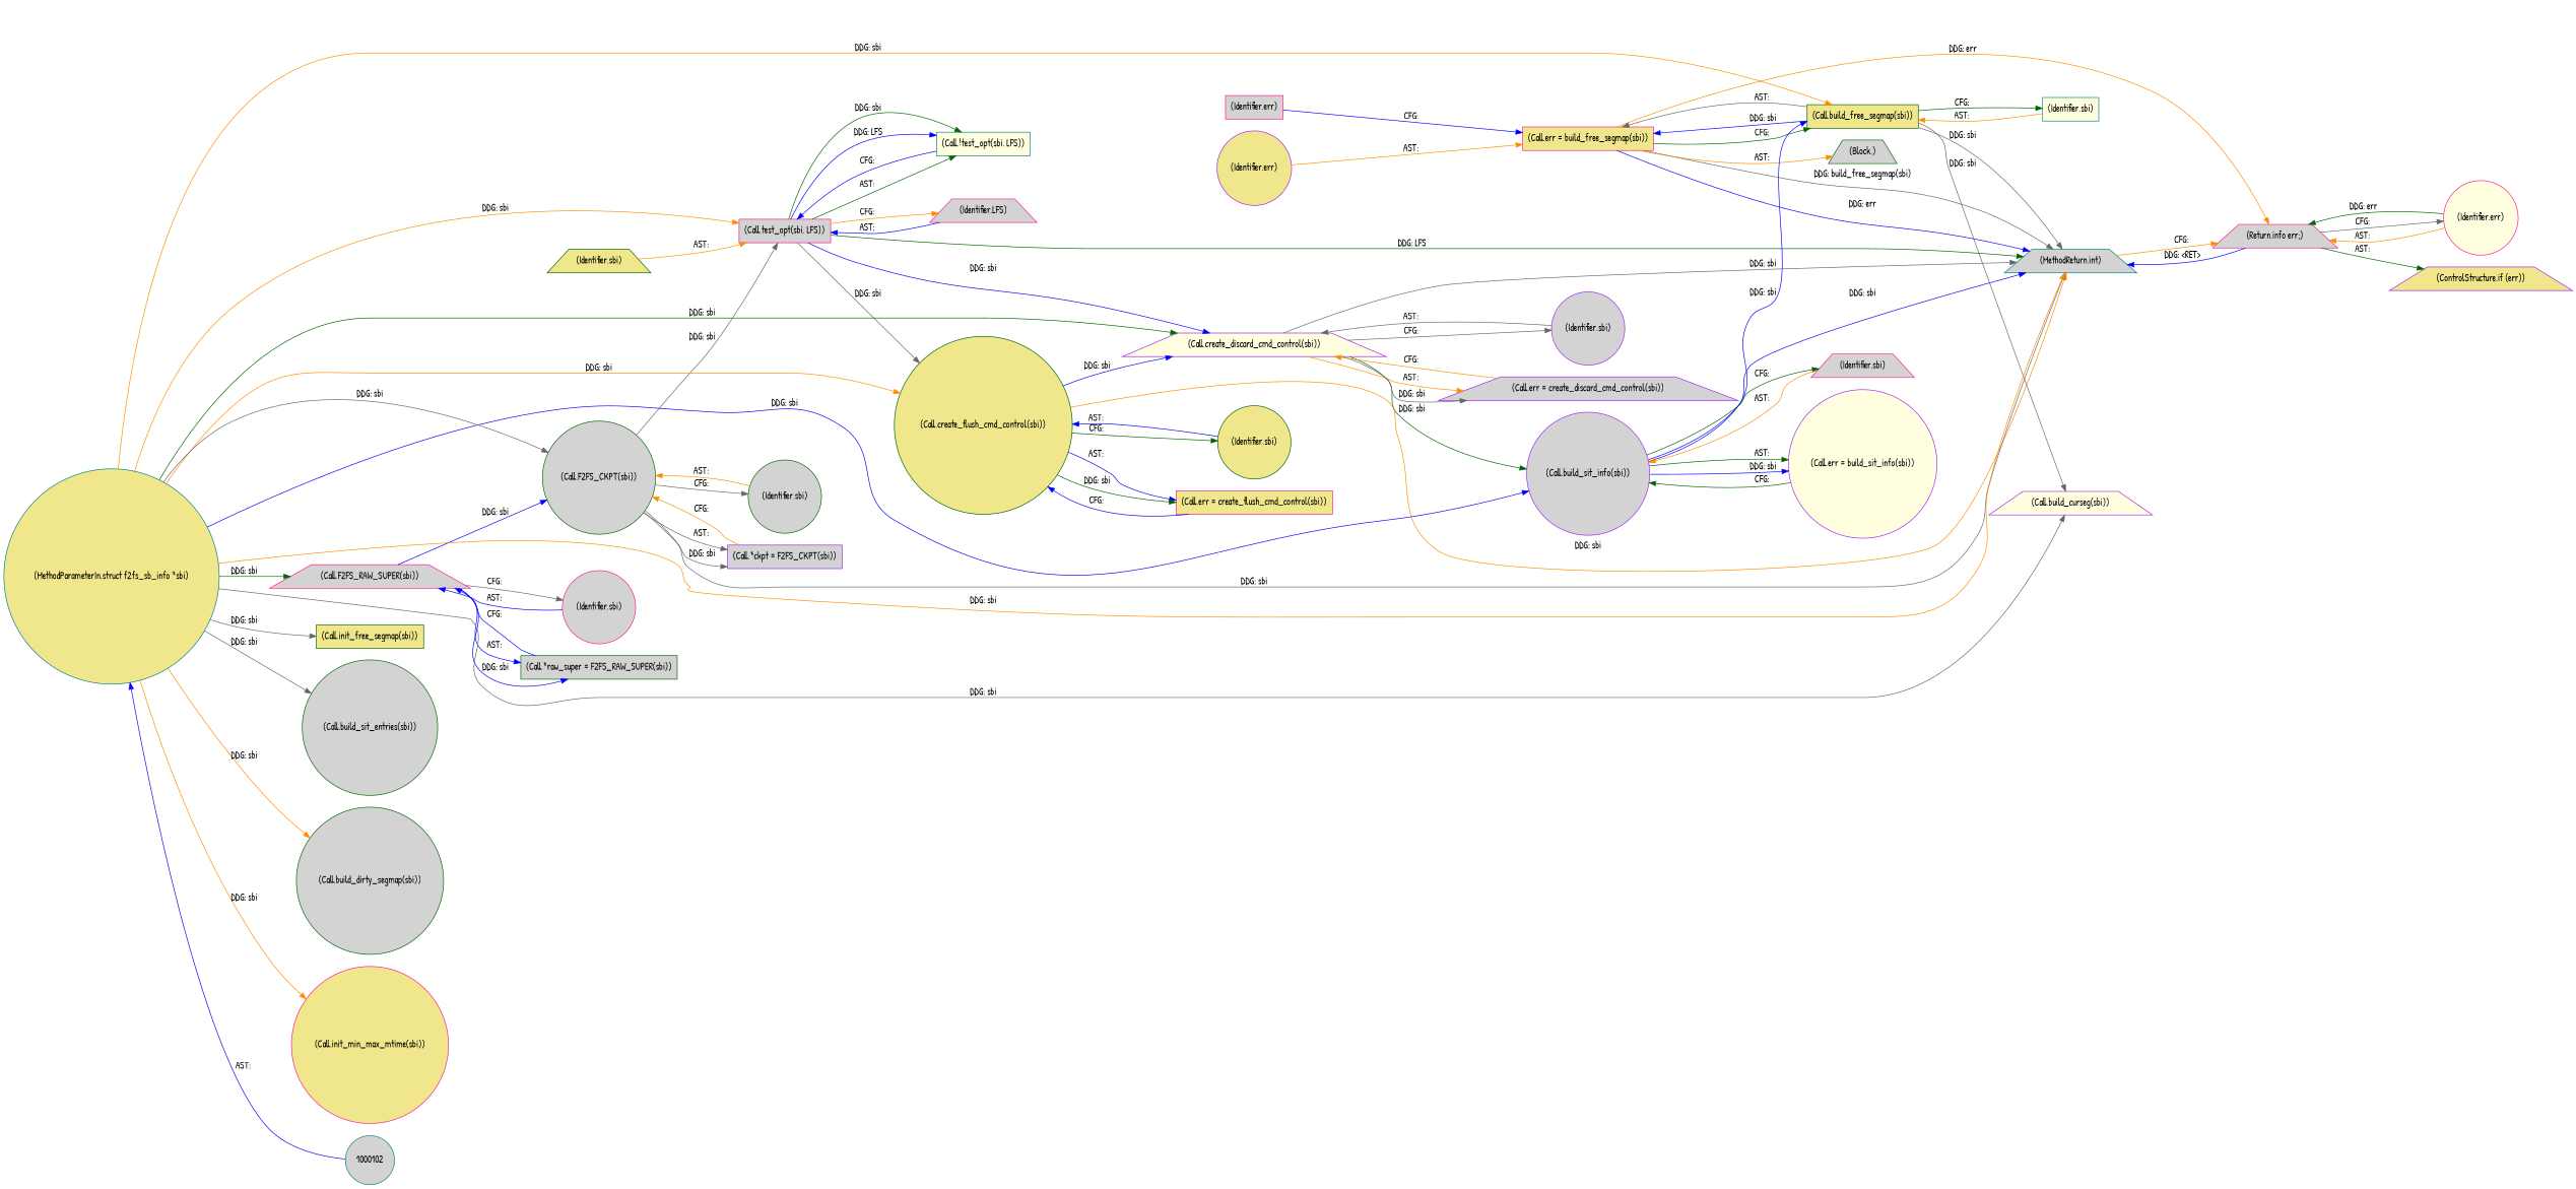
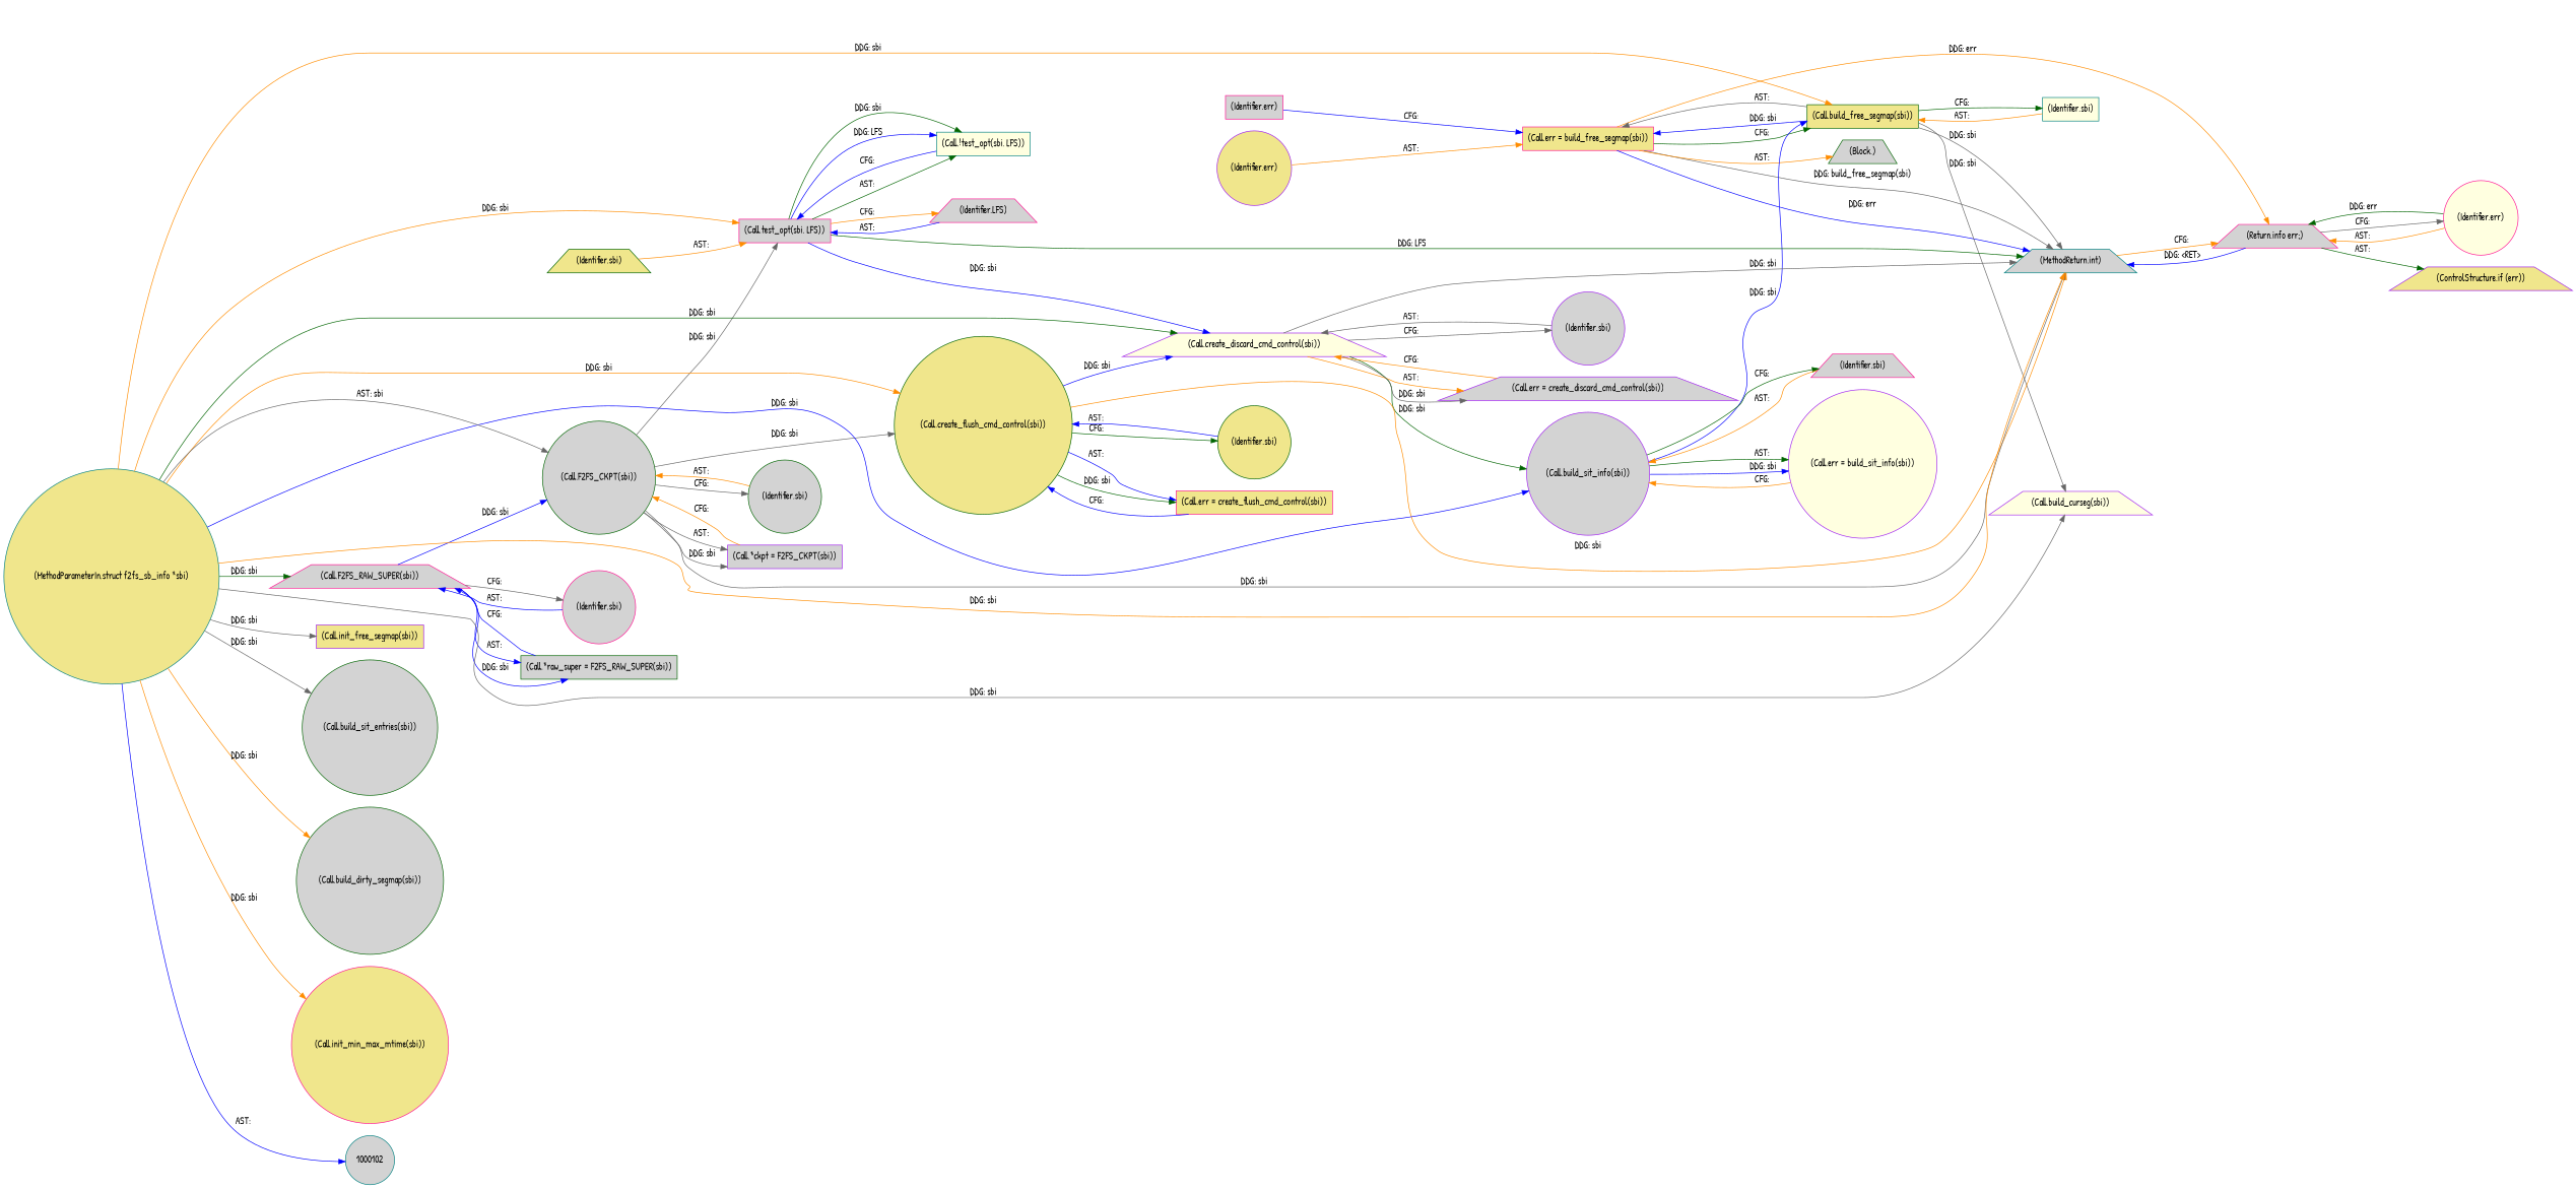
  digraph {
    fontname="Patrick Hand"
    rankdir=LR
    node [color=deeppink fillcolor=lightgrey fontname="Patrick Hand" shape=circle style=filled]
    edge [color=blue fontname="Patrick Hand"]
    n1 [fillcolor=khaki label="(Call,err = build_free_segmap(sbi))" shape=box]
    n2 [color=darkgreen fillcolor=khaki label="(Call,build_free_segmap(sbi))" shape=box]
    n3 [label="(Return,info err;)" shape=trapezium]
    n4 [color=teal label="(MethodReturn,int)" shape=trapezium]
    n5 [color=darkgreen label="(Block,)" shape=trapezium]
    n6 [color=purple fillcolor=lightyellow label="(Call,build_curseg(sbi))" shape=trapezium]
    n7 [color=teal fillcolor=lightyellow label="(Identifier,sbi)" shape=box]
    n8 [fillcolor=lightyellow label="(Identifier,err)"]
    n9 [color=purple fillcolor=khaki label="(ControlStructure,if (err))" shape=trapezium]
    n10 [color=purple label="(Call,build_sit_info(sbi))"]
    n11 [color=purple fillcolor=lightyellow label="(Call,err = build_sit_info(sbi))"]
    n12 [label="(Identifier,sbi)" shape=trapezium]
    n13 [color=purple fillcolor=lightyellow label="(Call,create_discard_cmd_control(sbi))" shape=trapezium]
    n14 [color=purple label="(Call,err = create_discard_cmd_control(sbi))" shape=trapezium]
    n15 [color=purple label="(Identifier,sbi)"]
    n16 [color=darkgreen fillcolor=khaki label="(Call,create_flush_cmd_control(sbi))"]
    n17 [color=darkgreen fillcolor=khaki label="(Identifier,sbi)"]
    n18 [fillcolor=khaki label="(Call,err = create_flush_cmd_control(sbi))" shape=box]
    n19 [label="(Call,test_opt(sbi, LFS))" shape=box]
    n20 [color=teal fillcolor=lightyellow label="(Call,!test_opt(sbi, LFS))" shape=box]
    n21 [label="(Identifier,LFS)" shape=trapezium]
    n22 [color=darkgreen label="(Call,F2FS_CKPT(sbi))"]
    n23 [color=darkgreen label="(Identifier,sbi)"]
    n24 [color=purple label="(Call,*ckpt = F2FS_CKPT(sbi))" shape=box]
    n25 [label="(Call,F2FS_RAW_SUPER(sbi))" shape=trapezium]
    n26 [label="(Identifier,sbi)"]
    n27 [color=darkgreen label="(Call,*raw_super = F2FS_RAW_SUPER(sbi))" shape=box]
    n28 [color=teal fillcolor=khaki label="(MethodParameterIn,struct f2fs_sb_info *sbi)"]
-   n29 [color=darkgreen fillcolor=khaki label="(Call,init_free_segmap(sbi))" shape=box]
+   n29 [color=purple fillcolor=khaki label="(Call,init_free_segmap(sbi))" shape=box]
    n30 [color=darkgreen label="(Call,build_sit_entries(sbi))"]
    n31 [color=darkgreen label="(Call,build_dirty_segmap(sbi))"]
    n32 [fillcolor=khaki label="(Call,init_min_max_mtime(sbi))"]
    1000102 [color=teal]
    n34 [label="(Identifier,err)" shape=box]
    n35 [color=darkgreen fillcolor=khaki label="(Identifier,sbi)" shape=trapezium]
    n36 [color=purple fillcolor=khaki label="(Identifier,err)"]
    n1 -> n2 [color=darkgreen label="CFG: "]
    n1 -> n3 [color=darkorange label="DDG: err"]
    n1 -> n4 [color=gray40 label="DDG: build_free_segmap(sbi)"]
    n1 -> n4 [label="DDG: err"]
    n1 -> n5 [color=darkorange label="AST: "]
    n2 -> n1 [color=gray40 label="AST: "]
    n2 -> n1 [label="DDG: sbi"]
    n2 -> n4 [color=gray40 label="DDG: sbi"]
    n2 -> n6 [color=gray40 label="DDG: sbi"]
    n2 -> n7 [color=darkgreen label="CFG: "]
    n3 -> n4 [label="DDG: <RET>"]
    n3 -> n8 [color=gray40 label="CFG: "]
    n3 -> n9 [color=darkgreen label="AST: "]
    n4 -> n3 [color=darkorange label="CFG: "]
    n7 -> n2 [color=darkorange label="AST: "]
    n8 -> n3 [color=darkorange label="AST: "]
    n8 -> n3 [color=darkgreen label="DDG: err"]
    n10 -> n2 [label="DDG: sbi"]
-   n10 -> n4 [label="DDG: sbi"]
    n10 -> n11 [color=darkgreen label="AST: "]
    n10 -> n11 [label="DDG: sbi"]
    n10 -> n12 [color=darkgreen label="CFG: "]
-   n11 -> n10 [color=darkgreen label="CFG: "]
+   n11 -> n10 [color=darkorange label="CFG: "]
    n12 -> n10 [color=darkorange label="AST: "]
    n13 -> n4 [color=gray40 label="DDG: sbi"]
    n13 -> n10 [color=darkgreen label="DDG: sbi"]
    n13 -> n14 [color=darkorange label="AST: "]
    n13 -> n14 [color=gray40 label="DDG: sbi"]
    n13 -> n15 [color=gray40 label="CFG: "]
    n14 -> n13 [color=darkorange label="CFG: "]
    n15 -> n13 [color=gray40 label="AST: "]
    n16 -> n4 [color=darkorange label="DDG: sbi"]
    n16 -> n13 [label="DDG: sbi"]
    n16 -> n17 [color=darkgreen label="CFG: "]
    n16 -> n18 [label="AST: "]
    n16 -> n18 [color=darkgreen label="DDG: sbi"]
    n17 -> n16 [label="AST: "]
    n18 -> n16 [label="CFG: "]
    n19 -> n4 [color=darkgreen label="DDG: LFS"]
    n19 -> n13 [label="DDG: sbi"]
-   n19 -> n16 [color=gray40 label="DDG: sbi"]
+   n22 -> n16 [color=gray40 label="DDG: sbi"]
    n19 -> n20 [color=darkgreen label="AST: "]
    n19 -> n20 [color=darkgreen label="DDG: sbi"]
    n19 -> n20 [label="DDG: LFS"]
    n19 -> n21 [color=darkorange label="CFG: "]
    n20 -> n19 [label="CFG: "]
    n21 -> n19 [label="AST: "]
    n22 -> n4 [color=gray40 label="DDG: sbi"]
    n22 -> n19 [color=gray40 label="DDG: sbi"]
    n22 -> n23 [color=gray40 label="CFG: "]
    n22 -> n24 [color=gray40 label="AST: "]
    n22 -> n24 [color=gray40 label="DDG: sbi"]
    n23 -> n22 [color=darkorange label="AST: "]
    n24 -> n22 [color=darkorange label="CFG: "]
    n25 -> n22 [label="DDG: sbi"]
    n25 -> n26 [color=gray40 label="CFG: "]
    n25 -> n27 [label="AST: "]
    n25 -> n27 [label="DDG: sbi"]
    n26 -> n25 [label="AST: "]
    n27 -> n25 [label="CFG: "]
    n28 -> n2 [color=darkorange label="DDG: sbi"]
    n28 -> n4 [color=darkorange label="DDG: sbi"]
    n28 -> n6 [color=gray40 label="DDG: sbi"]
    n28 -> n10 [label="DDG: sbi"]
    n28 -> n13 [color=darkgreen label="DDG: sbi"]
    n28 -> n16 [color=darkorange label="DDG: sbi"]
    n28 -> n19 [color=darkorange label="DDG: sbi"]
-   n28 -> n22 [color=gray40 label="DDG: sbi"]
+   n28 -> n22 [color=gray40 label="AST: sbi"]
    n28 -> n25 [color=darkgreen label="DDG: sbi"]
    n28 -> n29 [color=gray40 label="DDG: sbi"]
    n28 -> n30 [color=gray40 label="DDG: sbi"]
    n28 -> n31 [color=darkorange label="DDG: sbi"]
    n28 -> n32 [color=darkorange label="DDG: sbi"]
-   1000102 -> n28 [label="AST: "]
+   n28 -> 1000102 [label="AST: "]
    n34 -> n1 [label="CFG: "]
    n35 -> n19 [color=darkorange label="AST: "]
    n36 -> n1 [color=darkorange label="AST: "]
  }
